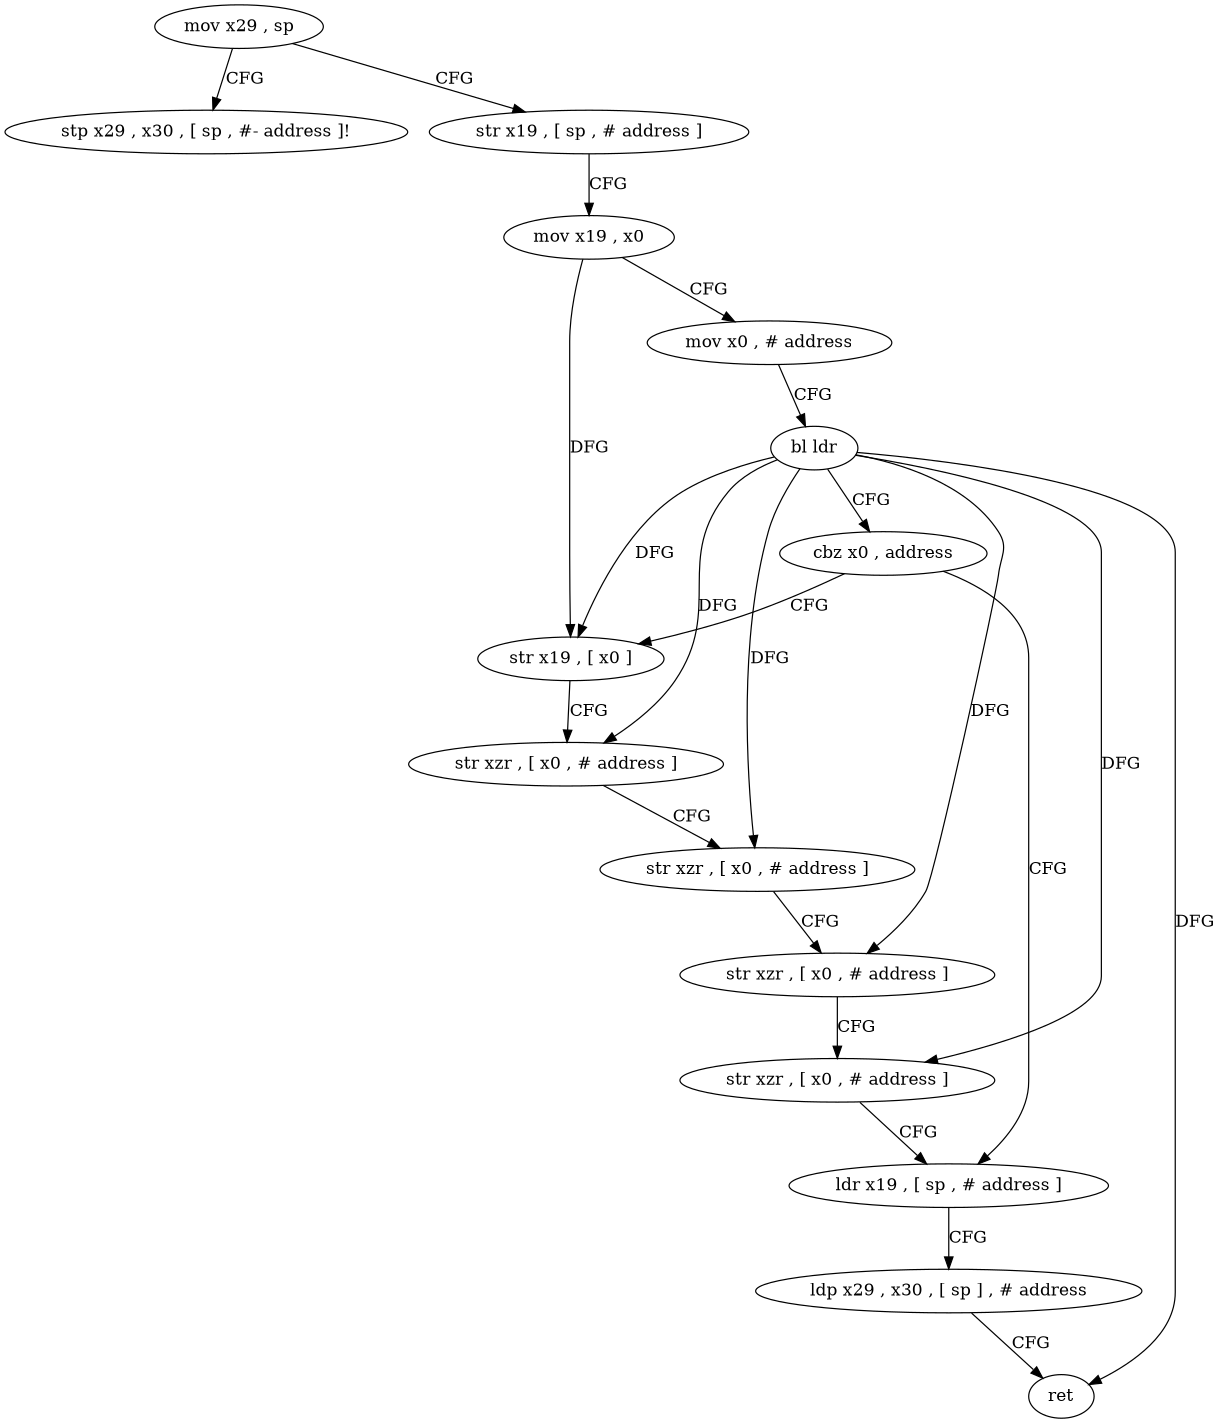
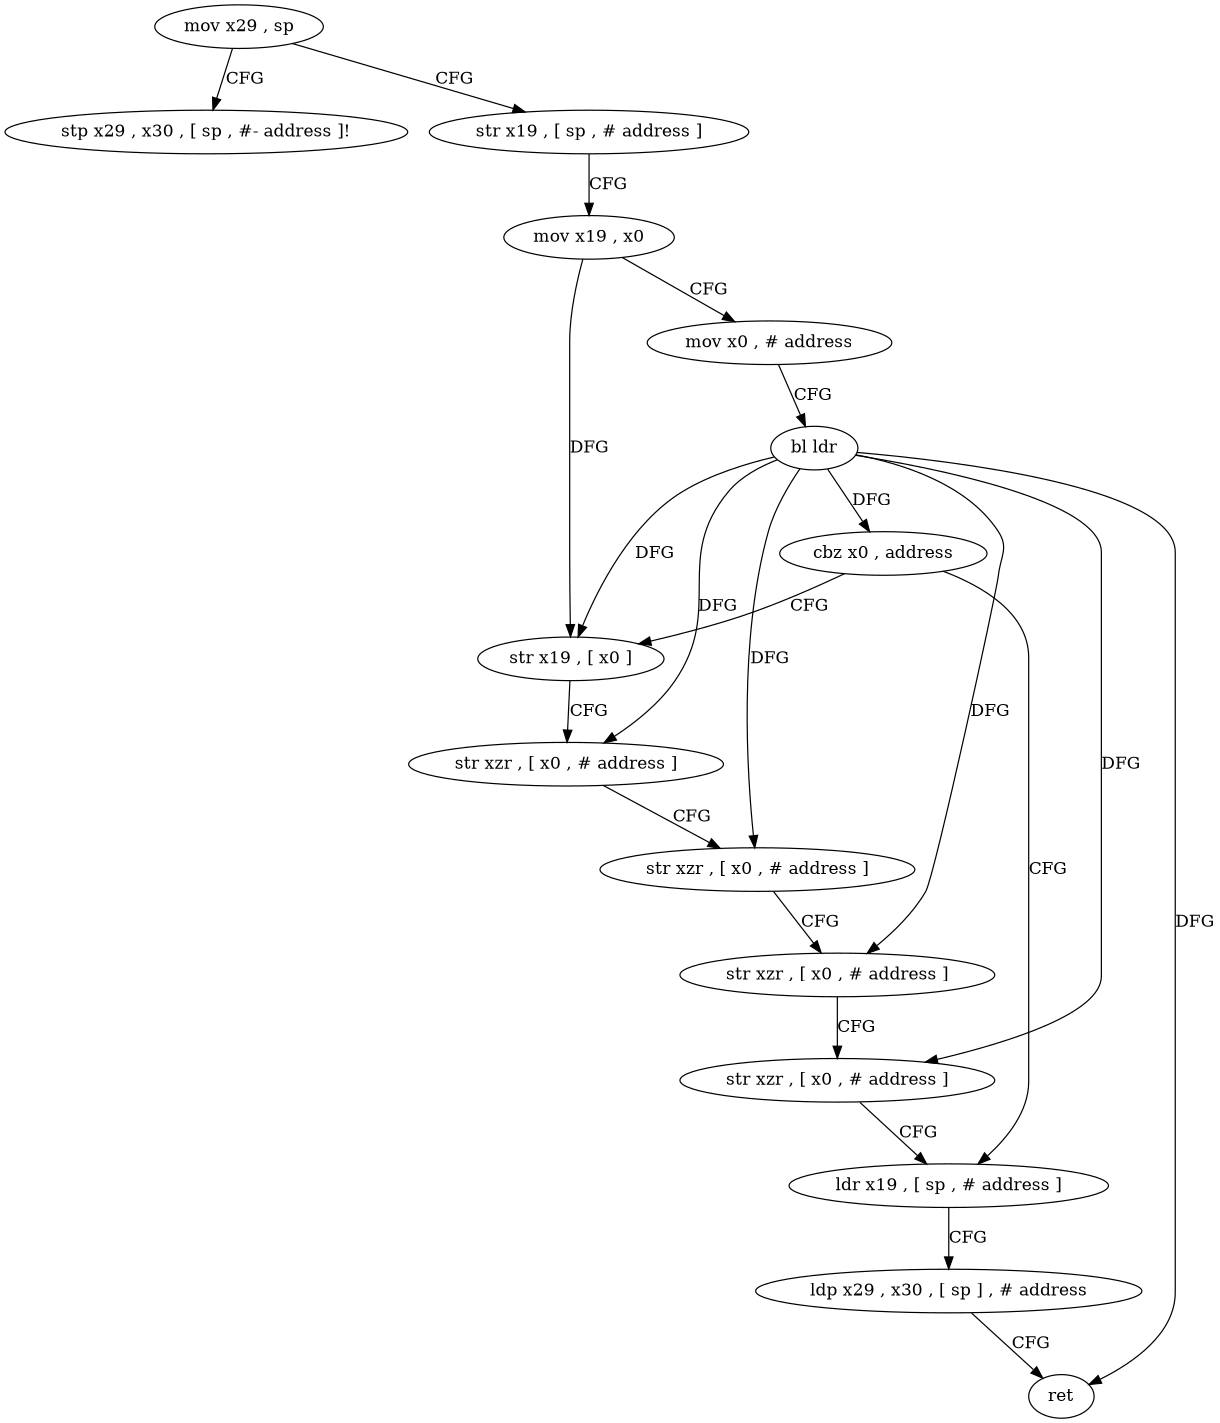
  digraph {
    n1 [label="stp x29 , x30 , [ sp , #- address ]!"]
    n2 [label="mov x29 , sp"]
    n3 [label="str x19 , [ sp , # address ]"]
    n4 [label="mov x19 , x0"]
    n5 [label="mov x0 , # address"]
    n6 [label="str x19 , [ x0 ]"]
    n7 [label="bl ldr"]
    n8 [label="str xzr , [ x0 , # address ]"]
    n9 [label="cbz x0 , address"]
    n10 [label=ret]
    n11 [label="str xzr , [ x0 , # address ]"]
    n12 [label="str xzr , [ x0 , # address ]"]
    n13 [label="str xzr , [ x0 , # address ]"]
    n14 [label="ldr x19 , [ sp , # address ]"]
    n15 [label="ldp x29 , x30 , [ sp ] , # address"]
    n2 -> n1 [label=CFG]
    n2 -> n3 [label=CFG]
    n3 -> n4 [label=CFG]
    n4 -> n5 [label=CFG]
    n4 -> n6 [label=DFG]
    n5 -> n7 [label=CFG]
    n6 -> n8 [label=CFG]
    n7 -> n6 [label=DFG]
    n7 -> n8 [label=DFG]
-   n7 -> n9 [label=CFG]
+   n7 -> n9 [label=DFG]
    n7 -> n10 [label=DFG]
    n7 -> n11 [label=DFG]
    n7 -> n12 [label=DFG]
    n7 -> n13 [label=DFG]
    n8 -> n11 [label=CFG]
    n9 -> n6 [label=CFG]
    n9 -> n14 [label=CFG]
    n11 -> n12 [label=CFG]
    n12 -> n13 [label=CFG]
    n13 -> n14 [label=CFG]
    n14 -> n15 [label=CFG]
    n15 -> n10 [label=CFG]
  }
